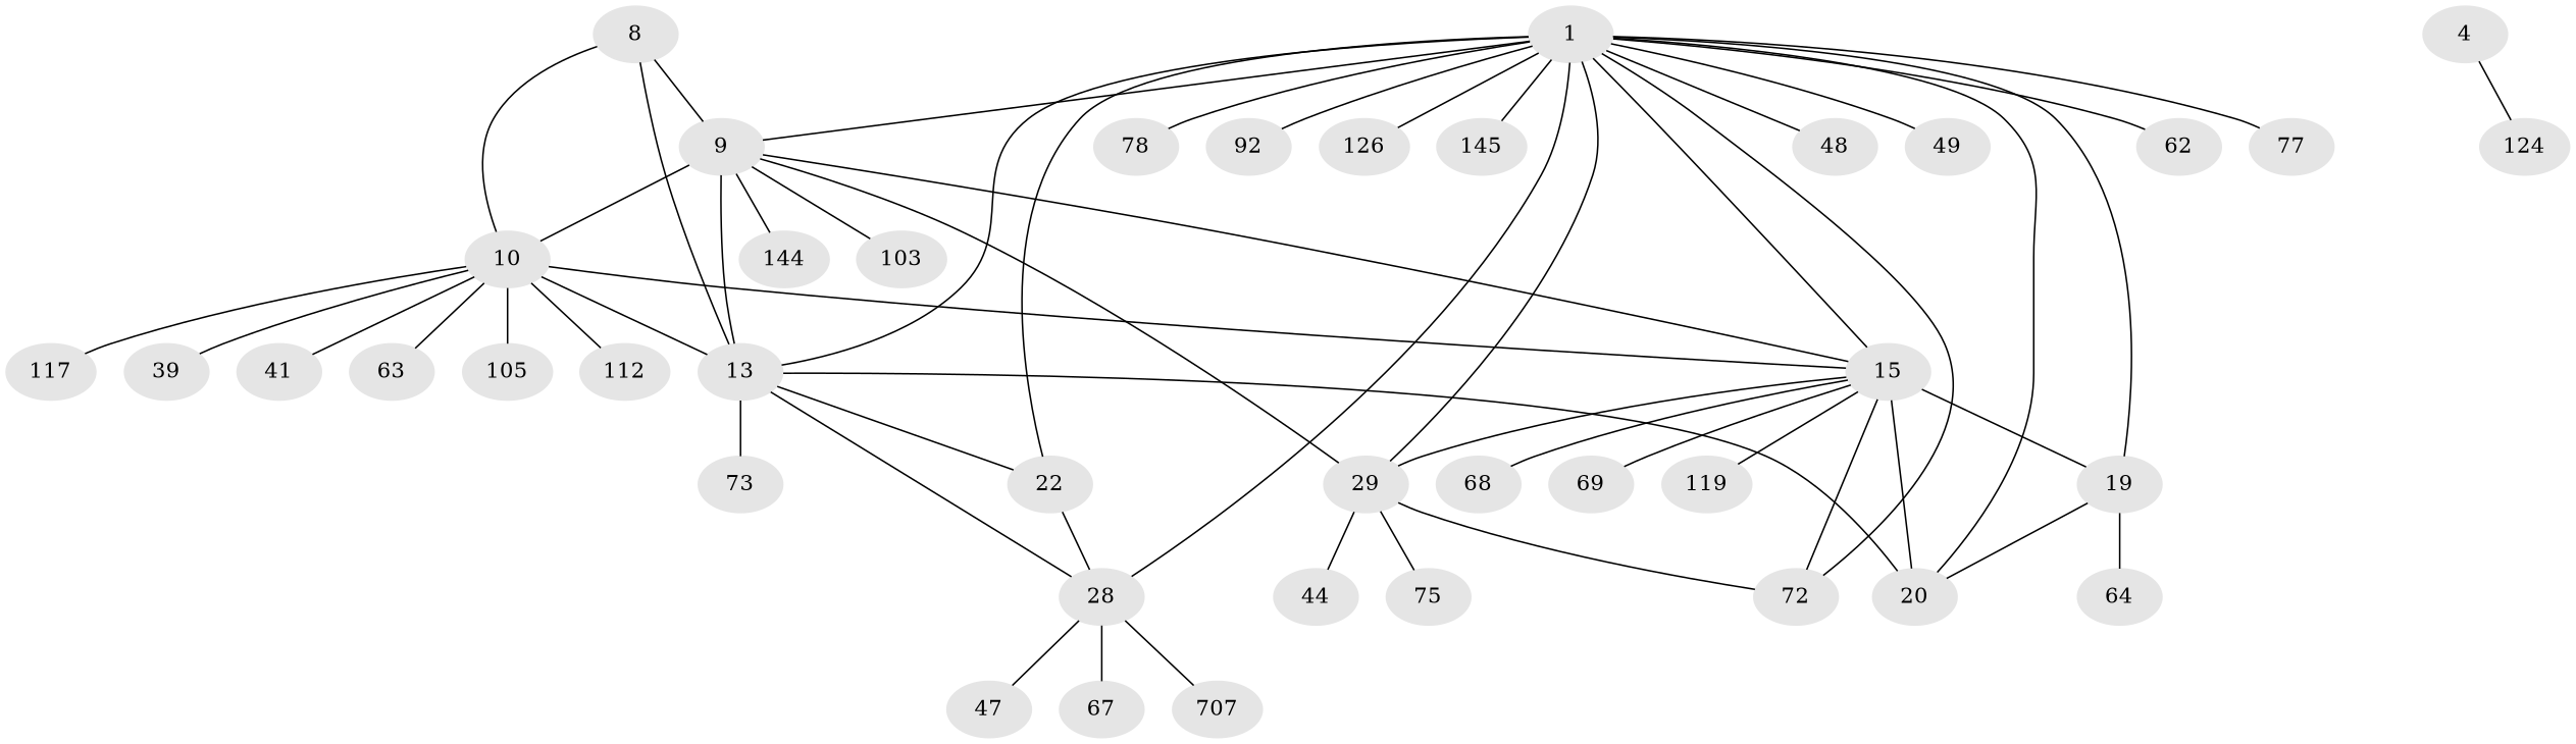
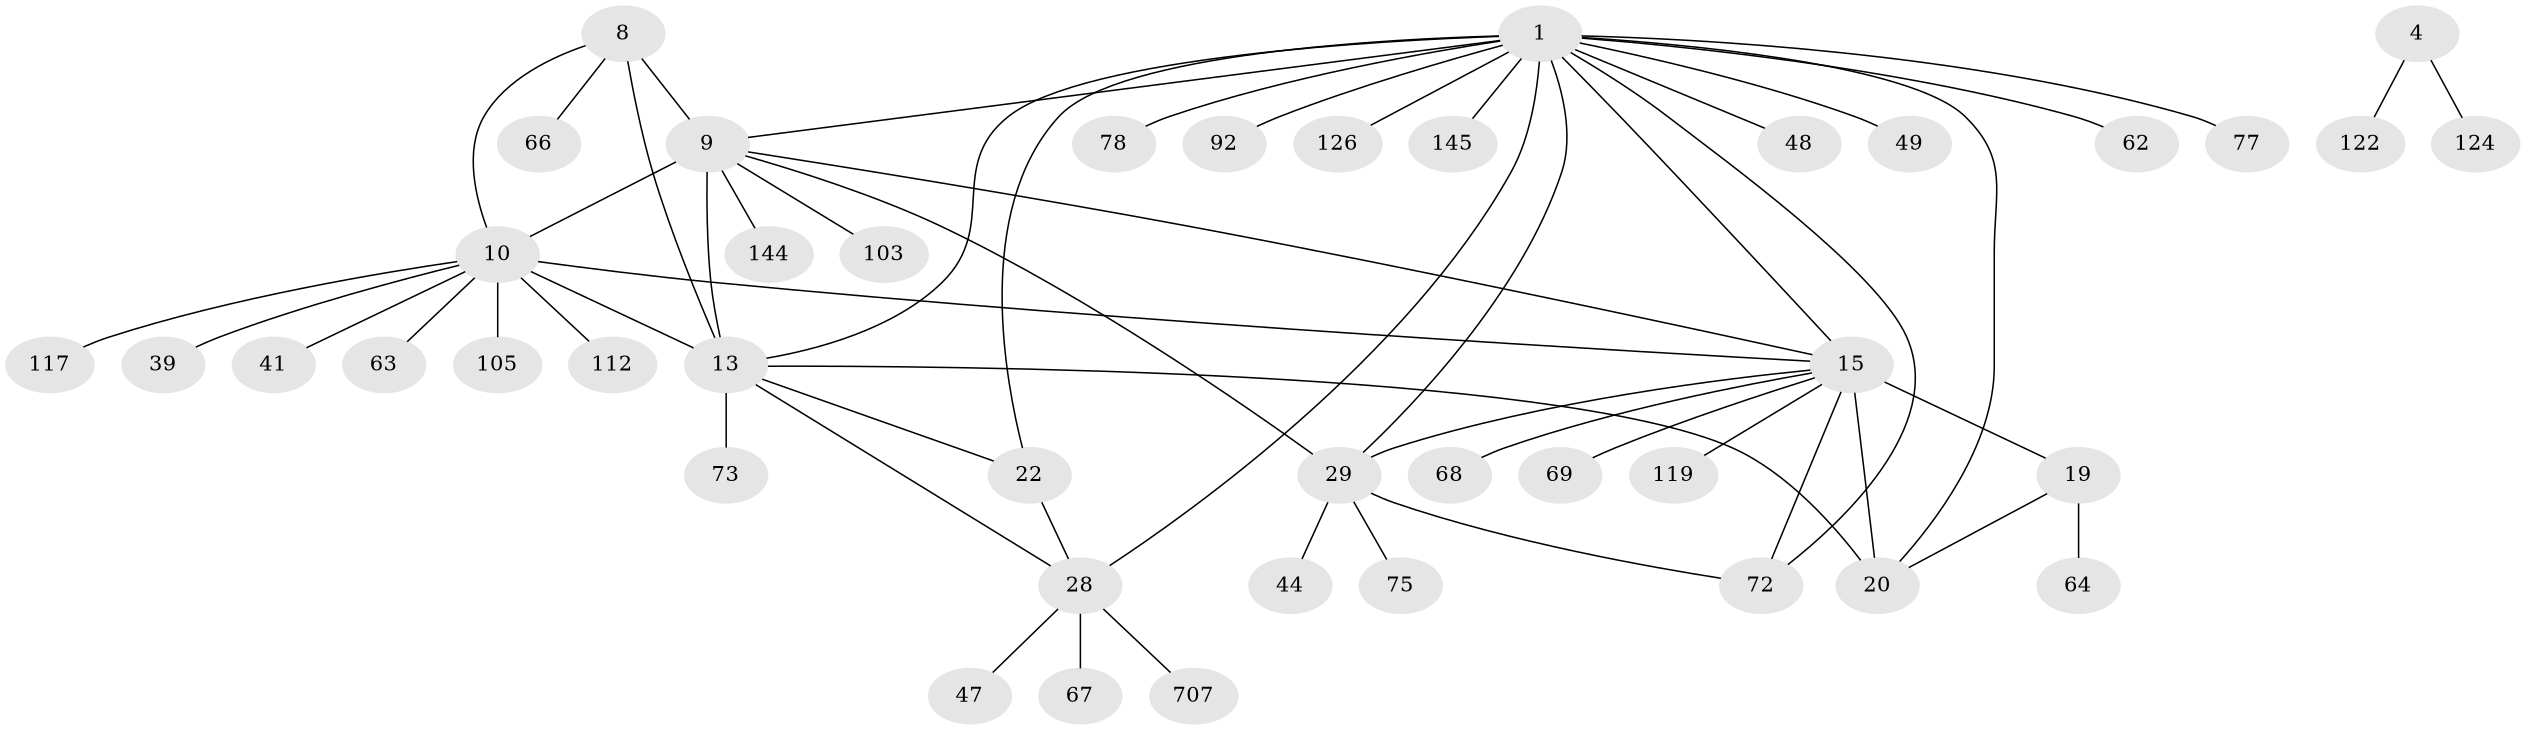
  graph {
    node [color=gray90 style=filled]
    1 [super="+2+58+128+111+141+3+23"]
    9 [super="+12+97+146"]
    13 [super="+93+137+98+119+59+24+14"]
    15 [super="+37+16+139"]
    19 [super="+52+43+116+61+55"]
    20
    22 [super="+27"]
    28 [super="+71"]
    29 [super="+88+30+31"]
    48
    49
    62 [super="+123"]
    72
    77
    78
    92
    126
    145
    4 [super="+70"]
+   122
    124
    10
    103
    144
    73
    68
    69
    n28 [label=119]
    64
    47
    67
    n32 [label=707]
    44 [super="+84"]
    75
    8 [super="+91+132+113+11"]
+   66
    39
    41
    63 [super="+106+89"]
    105
    112
    117
    1 -- 9
    1 -- 13 [weight=3]
    1 -- 15
-   1 -- 19
    1 -- 20 [weight=2]
    1 -- 22 [weight=6]
    1 -- 28 [weight=3]
    1 -- 29 [weight=3]
    1 -- 48
    1 -- 49
    1 -- 62
    1 -- 72
    1 -- 77
    1 -- 78
    1 -- 92
    1 -- 126
    1 -- 145
    9 -- 13 [weight=4]
    9 -- 15
    9 -- 29
    9 -- 10 [weight=2]
    9 -- 103
    9 -- 144
    13 -- 20
    13 -- 22 [weight=2]
    13 -- 28
    13 -- 73
    15 -- 19 [weight=5]
    15 -- 20 [weight=5]
    15 -- 29
    15 -- 72
    15 -- 68
    15 -- 69
    15 -- n28
    19 -- 20
    19 -- 64
    22 -- 28 [weight=2]
    28 -- 47
    28 -- 67
    28 -- n32
    29 -- 72
    29 -- 44
    29 -- 75
+   4 -- 122
    4 -- 124
    10 -- 13 [weight=2]
    10 -- 15
    10 -- 39
    10 -- 41
    10 -- 63
    10 -- 105
    10 -- 112
    10 -- 117
    8 -- 9 [weight=4]
    8 -- 13 [weight=4]
    8 -- 10 [weight=2]
+   8 -- 66
  }
